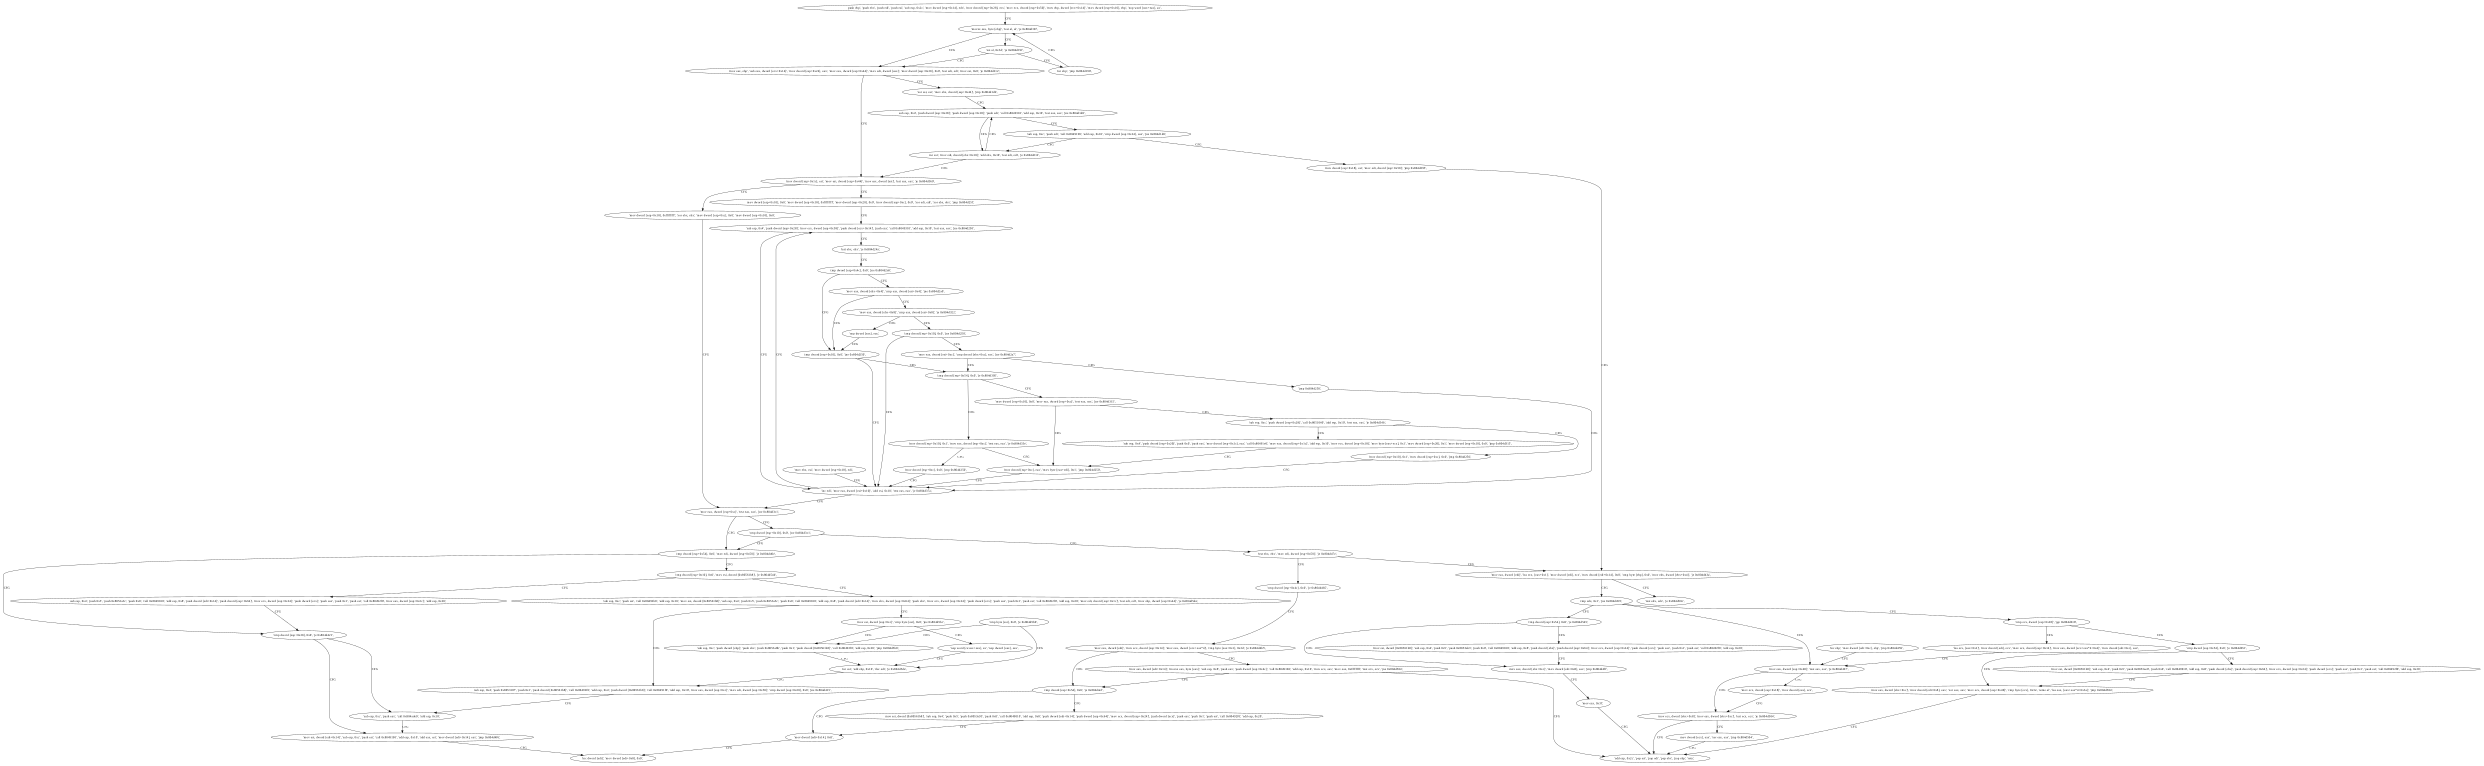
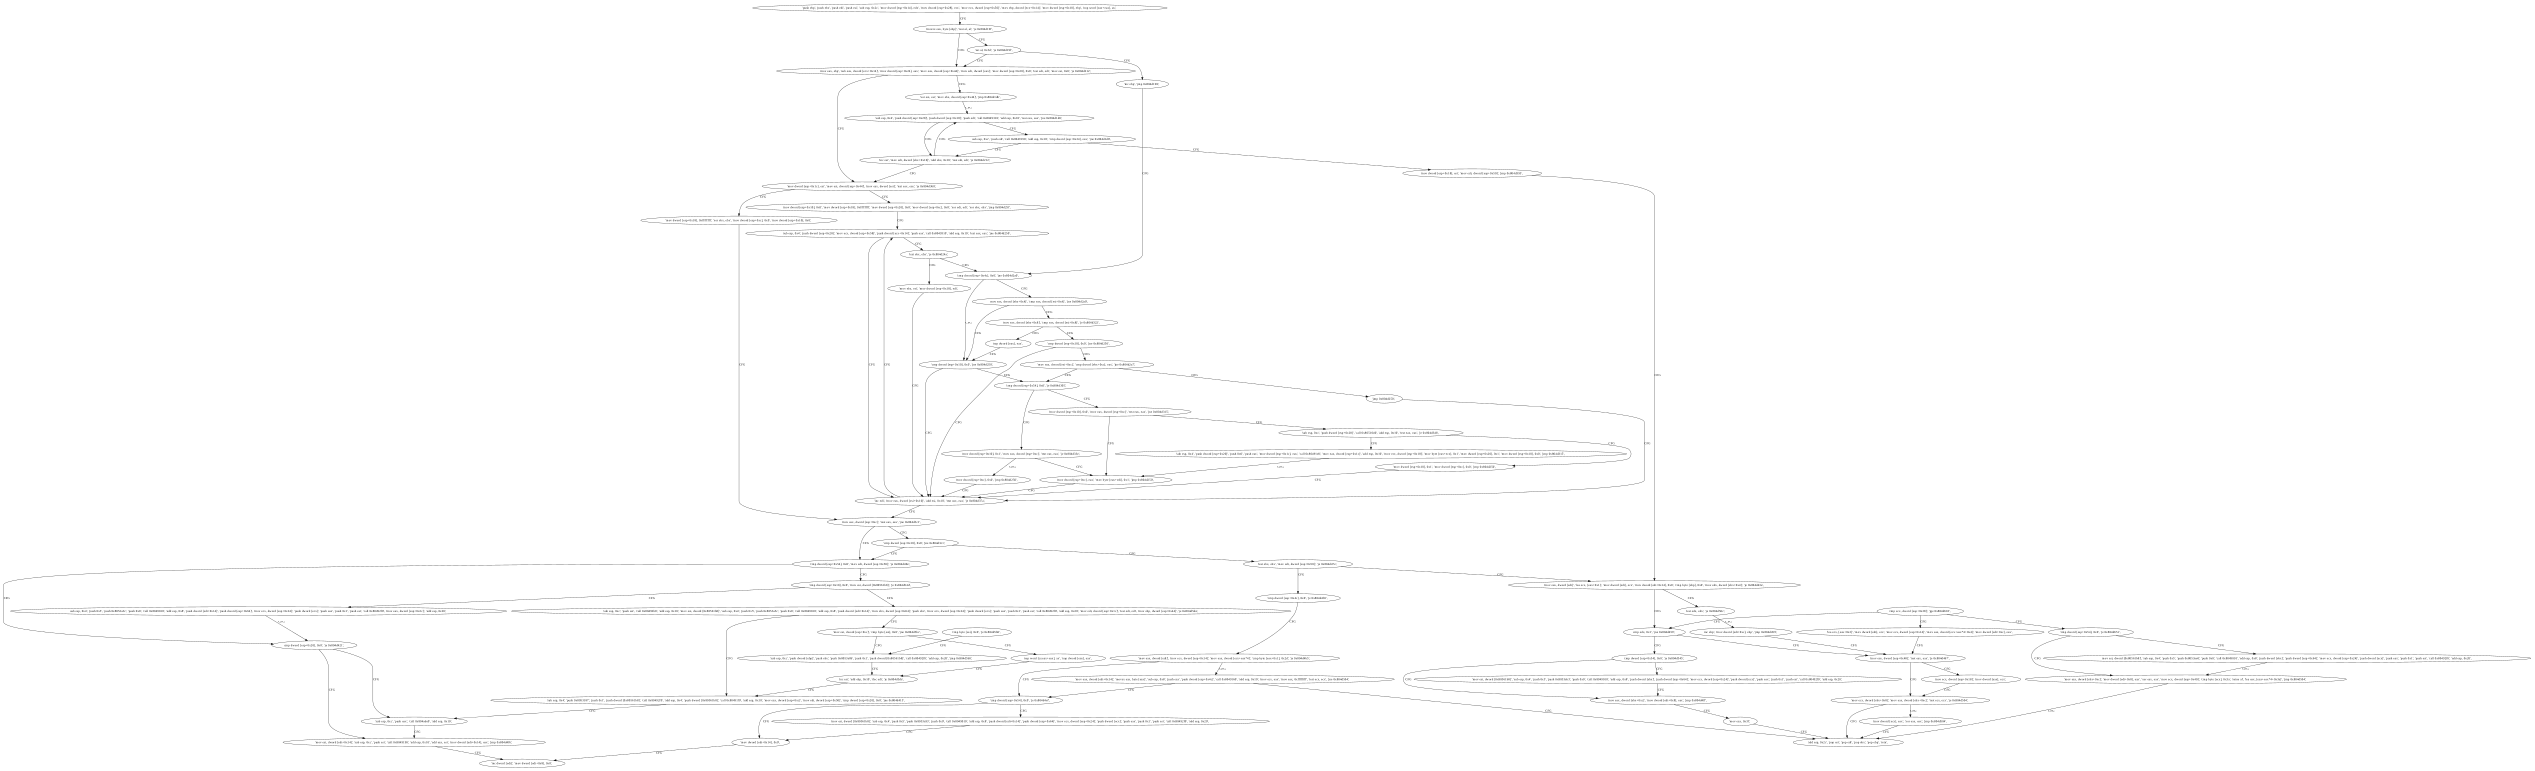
  digraph {
    fontname="Liberation Serif"
    node [fontname="Liberation Serif"]
    edge [fontname="Liberation Serif"]
    n1 [label="'push ebp', 'push ebx', 'push edi', 'push esi', 'sub esp, 0x2c', 'mov dword [esp+0x14], edx', 'mov dword [esp+0x28], ecx', 'mov ecx, dword [esp+0x50]', 'mov ebp, dword [ecx+0x14]', 'mov dword [esp+0x10], ebp', 'nop word [eax+eax], ax', "]
    n2 [label="'movzx eax, byte [ebp]', 'test al, al', 'je 0x804d19f', "]
    n3 [label="'mov eax, ebp', 'sub eax, dword [ecx+0x14]', 'mov dword [esp+0x24], eax', 'mov eax, dword [esp+0x44]', 'mov edi, dword [eax]', 'mov dword [esp+0x20], 0x0', 'test edi, edi', 'mov esi, 0x0', 'je 0x804d212', "]
    n4 [label="'esi al, 0x3d', 'je 0x804d19f',"]
    n5 [label="'mov dword [esp+0x1c], esi', 'mov esi, dword [esp+0x44]', 'mov eax, dword [esi]', 'test eax, eax', 'je 0x804d360', "]
    n6 [label="'xor esi, esi', 'mov ebx, dword [esp+0x44]', 'jmp 0x804d1db', "]
    n7 [label="'inc ebp', 'jmp 0x804d190', "]
    n8 [label="'mov dword [esp+0x18], 0xffffffff', 'xor ebx, ebx', 'mov dword [esp+0xc], 0x0', 'mov dword [esp+0x10], 0x0', "]
    n9 [label="'mov dword [esp+0x10], 0x0', 'mov dword [esp+0x18], 0xffffffff', 'mov dword [esp+0x20], 0x0', 'mov dword [esp+0xc], 0x0', 'xor edi, edi', 'xor ebx, ebx', 'jmp 0x804d25f', "]
    n10 [label="'sub esp, 0x4', 'push dword [esp+0x28]', 'push dword [esp+0x18]', 'push edi', 'call 0x8049310', 'add esp, 0x10', 'test eax, eax', 'jne 0x804d1d0', "]
    n11 [label="'mov eax, dword [esp+0xc]', 'test eax, eax', 'jne 0x804d3c1', "]
    n12 [label="'sub esp, 0x4', 'push dword [esp+0x28]', 'mov ecx, dword [esp+0x58]', 'push dword [ecx+0x14]', 'push eax', 'call 0x8049310', 'add esp, 0x10', 'test eax, eax', 'jne 0x804d250', "]
    n13 [label="'inc esi', 'mov edi, dword [ebx+0x10]', 'add ebx, 0x10', 'test edi, edi', 'je 0x804d212', "]
    n14 [label="'sub esp, 0xc', 'push edi', 'call 0x8049190', 'add esp, 0x10', 'cmp dword [esp+0x24], eax', 'jne 0x804d1d0', "]
    n15 [label="'cmp dword [esp+0x54], 0x0', 'mov edi, dword [esp+0x50]', 'je 0x804d40e', "]
    n16 [label="'cmp dword [esp+0x10], 0x0', 'jne 0x804d3c1', "]
    n17 [label="'inc edi', 'mov eax, dword [esi+0x10]', 'add esi, 0x10', 'test eax, eax', 'je 0x804d37a', "]
    n18 [label="'test ebx, ebx', 'je 0x804d24a', "]
    n19 [label="'mov dword [esp+0x18], esi', 'mov edi, dword [esp+0x50]', 'jmp 0x804d395', "]
    n20 [label="'cmp dword [esp+0x20], 0x0', 'je 0x804d421', "]
    n21 [label="'cmp dword [esp+0x10], 0x0', 'mov esi, dword [0x80561b8]', 'je 0x804d54d', "]
    n22 [label="'test ebx, ebx', 'mov edi, dword [esp+0x50]', 'je 0x804d47e', "]
    n23 [label="'mov ebx, esi', 'mov dword [esp+0x18], edi', "]
    n24 [label="'cmp dword [esp+0x4c], 0x0', 'jne 0x804d2a0', "]
    n25 [label="'mov eax, dword [edi]', 'lea ecx, [eax+0x1]', 'mov dword [edi], ecx', 'mov dword [edi+0x14], 0x0', 'cmp byte [ebp], 0x0', 'mov edx, dword [ebx+0x4]', 'je 0x804d43a', "]
    n26 [label="'mov esi, dword [edi+0x14]', 'sub esp, 0xc', 'push esi', 'call 0x8049190', 'add esp, 0x10', 'add eax, esi', 'mov dword [edi+0x14], eax', 'jmp 0x804d4f6', "]
    n27 [label="'sub esp, 0xc', 'push eax', 'call 0x804ade0', 'add esp, 0x10', "]
    n28 [label="'sub esp, 0xc', 'push esi', 'call 0x80492b0', 'add esp, 0x10', 'mov esi, dword [0x80561b8]', 'sub esp, 0x4', 'push 0x5', 'push 0x8053a5c', 'push 0x0', 'call 0x8049010', 'add esp, 0x8', 'push dword [edi+0x14]', 'mov ebx, dword [esp+0x64]', 'push ebx', 'mov ecx, dword [esp+0x24]', 'push dword [ecx]', 'push eax', 'push 0x1', 'push esi', 'call 0x80492f0', 'add esp, 0x20', 'mov edi, dword [esp+0x1c]', 'test edi, edi', 'mov ebp, dword [esp+0x44]', 'je 0x804d5da', "]
    n29 [label="'sub esp, 0x4', 'push 0x5', 'push 0x8053a3c', 'push 0x0', 'call 0x8049010', 'add esp, 0x8', 'push dword [edi+0x14]', 'push dword [esp+0x64]', 'mov ecx, dword [esp+0x24]', 'push dword [ecx]', 'push eax', 'push 0x1', 'push esi', 'call 0x80492f0', 'mov eax, dword [esp+0x2c]', 'add esp, 0x20', "]
    n30 [label="'inc dword [edi]', 'mov dword [edi+0x8], 0x0', "]
    n31 [label="'sub esp, 0x4', 'push 0x8053187', 'push 0x1', 'push dword [0x80561b8]', 'call 0x80492f0', 'add esp, 0x4', 'push dword [0x80561b8]', 'call 0x80491f0', 'add esp, 0x10', 'mov eax, dword [esp+0xc]', 'mov edi, dword [esp+0x50]', 'cmp dword [esp+0x20], 0x0', 'jne 0x804d415', "]
    n32 [label="'mov esi, dword [esp+0xc]', 'cmp byte [esi], 0x0', 'jne 0x804d5bc', "]
    n33 [label="'cmp dword [esp+0x4c], 0x0', 'je 0x804d4b5', "]
    n34 [label="'mov eax, dword [edi]', 'mov ecx, dword [esp+0x14]', 'mov eax, dword [ecx+eax*4]', 'cmp byte [eax+0x1], 0x2d', 'je 0x804d4b5', "]
    n35 [label="'cmp edx, 0x1', 'jne 0x804d459', "]
    n36 [label="'test edx, edx', 'je 0x804d50c', "]
    n37 [label="'cmp dword [esp+0x10], 0x0', 'jne 0x804d250', "]
    n38 [label="'mov eax, dword [ebx+0x4]', 'cmp eax, dword [esi+0x4]', 'jne 0x804d2a0', "]
    n39 [label="'sub esp, 0xc', 'push dword [ebp]', 'push ebx', 'push 0x8053a8b', 'push 0x1', 'push dword [0x80561b8]', 'call 0x80492f0', 'add esp, 0x20', 'jmp 0x804d5b0', "]
    n40 [label="'nop word [cs:eax+eax], ax', 'nop dword [eax], eax', "]
    n41 [label="'cmp dword [esp+0x54], 0x0', 'je 0x804d4ef', "]
    n42 [label="'mov dword [edi+0x14], 0x0', "]
    n43 [label="'mov esi, dword [0x80561b8]', 'sub esp, 0x4', 'push 0x5', 'push 0x8053a93', 'push 0x0', 'call 0x8049010', 'add esp, 0x8', 'push dword [edi+0x14]', 'push dword [esp+0x64]', 'mov ecx, dword [esp+0x24]', 'push dword [ecx]', 'push eax', 'push 0x1', 'push esi', 'call 0x80492f0', 'add esp, 0x20', "]
    n44 [label="'mov eax, dword [edi+0x14]', 'movsx eax, byte [eax]', 'sub esp, 0x8', 'push eax', 'push dword [esp+0x4c]', 'call 0x8049160', 'add esp, 0x10', 'mov ecx, eax', 'mov eax, 0xffffffff', 'test ecx, ecx', 'jne 0x804d504', "]
    n45 [label="'mov eax, dword [esp+0x48]', 'test eax, eax', 'je 0x804d467', "]
    n46 [label="'cmp ecx, dword [esp+0x28]', 'jge 0x804d618', "]
    n47 [label="'cmp dword [esp+0x54], 0x0', 'je 0x804d545', "]
    n48 [label="'inc ebp', 'mov dword [edi+0xc], ebp', 'jmp 0x804d459', "]
    n49 [label="'cmp dword [esp+0x54], 0x0', 'je 0x804d305', "]
    n50 [label="'mov eax, dword [ebx+0x8]', 'cmp eax, dword [esi+0x8]', 'je 0x804d322', "]
    n51 [label="'mov eax, 0x3f', "]
    n52 [label="'add esp, 0x2c', 'pop esi', 'pop edi', 'pop ebx', 'pop ebp', 'retn', "]
    n53 [label="'inc esi', 'add ebp, 0x10', 'dec edi', 'je 0x804d5da', "]
    n54 [label="'mov ecx, dword [ebx+0x8]', 'mov eax, dword [ebx+0xc]', 'test ecx, ecx', 'je 0x804d504', "]
    n55 [label="'mov ecx, dword [esp+0x18]', 'mov dword [eax], ecx', "]
    n56 [label="'cmp dword [esp+0x54], 0x0', 'je 0x804d651', "]
    n57 [label="'lea ecx, [eax+0x2]', 'mov dword [edi], ecx', 'mov ecx, dword [esp+0x14]', 'mov eax, dword [ecx+eax*4+0x4]', 'mov dword [edi+0xc], eax', "]
    n58 [label="'mov eax, dword [ebx+0xc]', 'mov dword [edi+0x8], eax', 'jmp 0x804d4ff', "]
    n59 [label="'mov esi, dword [0x80561b8]', 'sub esp, 0x4', 'push 0x5', 'push 0x8053ab3', 'push 0x0', 'call 0x8049010', 'add esp, 0x8', 'push dword [ebx]', 'push dword [esp+0x64]', 'mov ecx, dword [esp+0x24]', 'push dword [ecx]', 'push eax', 'push 0x1', 'push esi', 'call 0x80492f0', 'add esp, 0x20', "]
    n60 [label="'mov dword [esp+0x10], 0x1', 'mov eax, dword [esp+0xc]', 'test eax, eax', 'je 0x804d33e', "]
    n61 [label="'mov dword [esp+0x10], 0x0', 'mov eax, dword [esp+0xc]', 'test eax, eax', 'jne 0x804d315', "]
    n62 [label="'cmp dword [esp+0x10], 0x0', 'jne 0x804d250', "]
    n63 [label="'nop dword [eax], eax', "]
    n64 [label="'mov dword [ecx], eax', 'xor eax, eax', 'jmp 0x804d504', "]
    n65 [label="'mov eax, dword [ebx+0xc]', 'mov dword [edi+0x8], eax', 'xor eax, eax', 'mov ecx, dword [esp+0x40]', 'cmp byte [ecx], 0x3a', 'setne al', 'lea eax, [eax+eax*4+0x3a]', 'jmp 0x804d504', "]
    n66 [label="'mov esi, dword [0x80561b8]', 'sub esp, 0x4', 'push 0x5', 'push 0x8053ae0', 'push 0x0', 'call 0x8049010', 'add esp, 0x8', 'push dword [ebx]', 'push dword [esp+0x64]', 'mov ecx, dword [esp+0x24]', 'push dword [ecx]', 'push eax', 'push 0x1', 'push esi', 'call 0x80492f0', 'add esp, 0x20', "]
    n67 [label="'mov dword [esp+0xc], 0x0', 'jmp 0x804d250', "]
    n68 [label="'mov dword [esp+0xc], eax', 'mov byte [eax+edi], 0x1', 'jmp 0x804d250', "]
    n69 [label="'sub esp, 0xc', 'push dword [esp+0x28]', 'call 0x8051040', 'add esp, 0x10', 'test eax, eax', 'je 0x804d34b', "]
    n70 [label="'mov eax, dword [esi+0xc]', 'cmp dword [ebx+0xc], eax', 'jne 0x804d2a7', "]
    n71 [label="'cmp byte [esi], 0x0', 'je 0x804d5b0', "]
    n72 [label="'mov dword [esp+0x10], 0x1', 'mov dword [esp+0xc], 0x0', 'jmp 0x804d250', "]
    n73 [label="'sub esp, 0x4', 'push dword [esp+0x20]', 'push 0x0', 'push eax', 'mov dword [esp+0x1c], eax', 'call 0x80491e0', 'mov eax, dword [esp+0x1c]', 'add esp, 0x10', 'mov ecx, dword [esp+0x18]', 'mov byte [eax+ecx], 0x1', 'mov dword [esp+0x20], 0x1', 'mov dword [esp+0x10], 0x0', 'jmp 0x804d315', "]
    n74 [label="'jmp 0x804d250', "]
    n1 -> n2 [label=CFG]
    n2 -> n3 [label=CFG]
    n2 -> n4 [label=CFG]
    n3 -> n5 [label=CFG]
    n3 -> n6 [label=CFG]
    n4 -> n3 [label=CFG]
    n4 -> n7 [label=CFG]
    n5 -> n8 [label=CFG]
    n5 -> n9 [label=CFG]
    n6 -> n10 [label=CFG]
-   n7 -> n2 [label=CFG]
+   n7 -> n24 [label=CFG]
    n8 -> n11 [label=CFG]
    n9 -> n12 [label=CFG]
    n10 -> n13 [label=CFG]
    n10 -> n14 [label=CFG]
    n11 -> n15 [label=CFG]
    n11 -> n16 [label=CFG]
    n12 -> n17 [label=CFG]
    n12 -> n18 [label=CFG]
    n13 -> n5 [label=CFG]
    n13 -> n10 [label=CFG]
    n14 -> n13 [label=CFG]
    n14 -> n19 [label=CFG]
    n15 -> n20 [label=CFG]
    n15 -> n21 [label=CFG]
    n16 -> n15 [label=CFG]
    n16 -> n22 [label=CFG]
    n17 -> n11 [label=CFG]
    n17 -> n12 [label=CFG]
+   n18 -> n23 [label=CFG]
    n18 -> n24 [label=CFG]
    n19 -> n25 [label=CFG]
    n20 -> n26 [label=CFG]
    n20 -> n27 [label=CFG]
    n21 -> n28 [label=CFG]
    n21 -> n29 [label=CFG]
    n22 -> n25 [label=CFG]
    n22 -> n33 [label=CFG]
    n23 -> n17 [label=CFG]
    n24 -> n37 [label=CFG]
    n24 -> n38 [label=CFG]
    n25 -> n35 [label=CFG]
    n25 -> n36 [label=CFG]
    n26 -> n30 [label=CFG]
    n27 -> n26 [label=CFG]
    n28 -> n31 [label=CFG]
    n28 -> n32 [label=CFG]
    n29 -> n20 [label=CFG]
    n31 -> n27 [label=CFG]
    n32 -> n39 [label=CFG]
    n32 -> n40 [label=CFG]
    n33 -> n34 [label=CFG]
    n34 -> n41 [label=CFG]
    n34 -> n44 [label=CFG]
    n35 -> n45 [label=CFG]
-   n35 -> n46 [label=CFG]
+   n46 -> n35 [label=CFG]
    n35 -> n47 [label=CFG]
+   n36 -> n48 [label=CFG]
    n37 -> n17 [label=CFG]
    n37 -> n49 [label=CFG]
    n38 -> n37 [label=CFG]
    n38 -> n50 [label=CFG]
    n39 -> n53 [label=CFG]
    n40 -> n53 [label=CFG]
    n41 -> n42 [label=CFG]
    n41 -> n43 [label=CFG]
    n42 -> n30 [label=CFG]
    n43 -> n42 [label=CFG]
    n44 -> n41 [label=CFG]
    n44 -> n52 [label=CFG]
    n45 -> n54 [label=CFG]
    n45 -> n55 [label=CFG]
    n46 -> n56 [label=CFG]
    n46 -> n57 [label=CFG]
    n47 -> n58 [label=CFG]
    n47 -> n59 [label=CFG]
    n48 -> n45 [label=CFG]
    n49 -> n60 [label=CFG]
    n49 -> n61 [label=CFG]
    n50 -> n62 [label=CFG]
    n50 -> n63 [label=CFG]
    n51 -> n52 [label=CFG]
    n53 -> n31 [label=CFG]
    n54 -> n52 [label=CFG]
    n54 -> n64 [label=CFG]
    n55 -> n54 [label=CFG]
    n56 -> n65 [label=CFG]
    n56 -> n66 [label=CFG]
    n57 -> n45 [label=CFG]
    n58 -> n51 [label=CFG]
    n59 -> n58 [label=CFG]
    n60 -> n67 [label=CFG]
    n60 -> n68 [label=CFG]
    n61 -> n68 [label=CFG]
    n61 -> n69 [label=CFG]
    n62 -> n17 [label=CFG]
    n62 -> n70 [label=CFG]
    n63 -> n37 [label=CFG]
    n64 -> n52 [label=CFG]
    n65 -> n52 [label=CFG]
    n66 -> n65 [label=CFG]
    n67 -> n17 [label=CFG]
    n68 -> n17 [label=CFG]
    n69 -> n72 [label=CFG]
    n69 -> n73 [label=CFG]
    n70 -> n49 [label=CFG]
    n70 -> n74 [label=CFG]
    n71 -> n39 [label=CFG]
-   n71 -> n53 [label=CFG]
    n72 -> n17 [label=CFG]
    n73 -> n68 [label=CFG]
    n74 -> n17 [label=CFG]
  }
